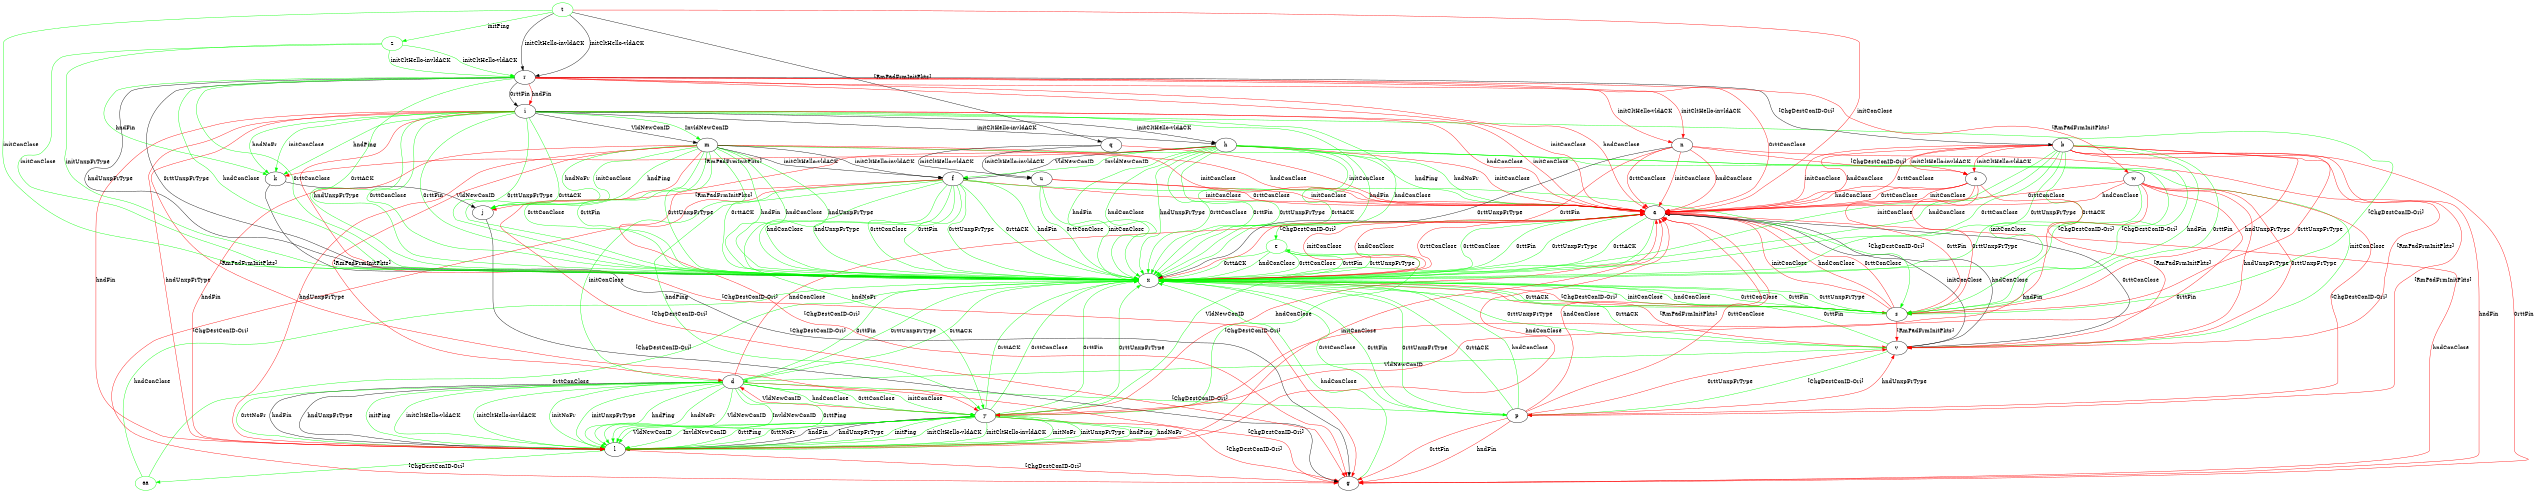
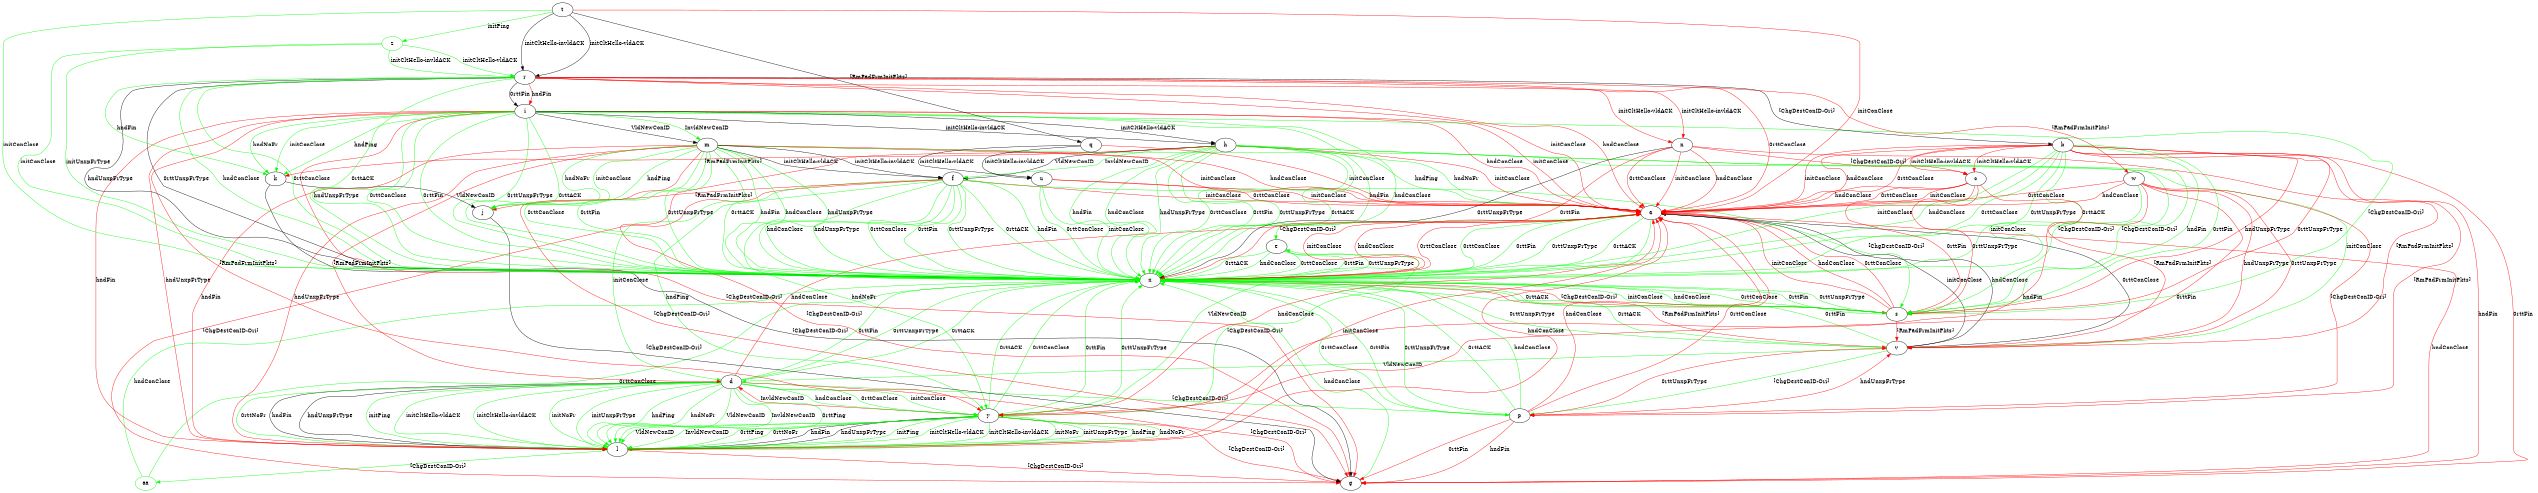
  digraph {
    edge [color=green]
    a
-   e [color=green]
+   e
    x
    y
    s
    v
    g
    d
    l
    p
    aa [color=green]
    b
    c
    f
    j
    h
    k
    i
    m
    n
-   t [color=green]
+   t
    q
    r
    z [color=green]
    u
    w
    a -> e [label="[ChgDestConID-Ori] "]
    a -> x [label="0rttConClose "]
    a -> x [label="0rttFin "]
    a -> x [label="0rttUnxpFrType "]
    a -> x [label="0rttACK "]
    a -> y [label="VldNewConID "]
    e -> x [label="hndConClose "]
    e -> x [label="0rttConClose "]
    e -> x [label="0rttFin "]
    e -> x [label="0rttUnxpFrType "]
    e -> x [label="0rttACK "]
    x -> a [color=red label="initConClose "]
    x -> a [color=red label="hndConClose "]
    x -> a [color=red label="0rttConClose "]
    x -> s [color=red label="[ChgDestConID-Ori] "]
    x -> v [color=red label="[RmPadFrmInitPkts] "]
    y -> a [color=red label="hndConClose "]
    y -> e [label="[ChgDestConID-Ori] "]
    y -> x [label="0rttConClose "]
    y -> x [label="0rttFin "]
    y -> x [label="0rttUnxpFrType "]
    y -> x [label="0rttACK "]
    y -> g [color=red label="[ChgDestConID-Ori] "]
-   y -> d [color=red label="VldNewConID "]
+   y -> d [color=red label="InvldNewConID "]
    y -> l [label="hndFin " color=""]
    y -> l [label="hndUnxpFrType " color=""]
    y -> l [label="initPing "]
    y -> l [label="initCltHello-vldACK "]
    y -> l [label="initCltHello-invldACK "]
    y -> l [label="initNoFr "]
    y -> l [label="initUnxpFrType "]
    y -> l [label="hndPing "]
    y -> l [label="hndNoFr "]
    y -> l [label="VldNewConID "]
    y -> l [label="InvldNewConID "]
    y -> l [label="0rttPing "]
    y -> l [label="0rttNoFr "]
    s -> a [color=red label="initConClose "]
    s -> a [color=red label="hndConClose "]
    s -> a [color=red label="0rttConClose "]
    s -> x [label="initConClose "]
    s -> x [label="hndConClose "]
    s -> x [label="0rttConClose "]
    s -> x [label="0rttFin "]
    s -> x [label="0rttUnxpFrType "]
    s -> x [label="0rttACK "]
    s -> v [color=red label="[RmPadFrmInitPkts] "]
    v -> a [label="initConClose " color=""]
    v -> a [label="hndConClose " color=""]
    v -> a [label="0rttConClose " color=""]
    v -> x [label="0rttFin "]
    v -> x [label="0rttUnxpFrType "]
    v -> x [label="0rttACK "]
    v -> d [label="VldNewConID "]
    v -> p [label="[ChgDestConID-Ori] "]
    g -> a [color=red label="hndConClose "]
    g -> x [label="hndConClose "]
    d -> a [color=red label="hndConClose "]
    d -> x [label="0rttFin "]
    d -> x [label="0rttUnxpFrType "]
    d -> x [label="0rttACK "]
    d -> y [label="initConClose "]
    d -> y [label="hndConClose "]
    d -> y [label="0rttConClose "]
    d -> g [color=red label="[ChgDestConID-Ori] "]
    d -> l [label="hndFin " color=""]
    d -> l [label="hndUnxpFrType " color=""]
    d -> l [label="initPing "]
    d -> l [label="initCltHello-vldACK "]
    d -> l [label="initCltHello-invldACK "]
    d -> l [label="initNoFr "]
    d -> l [label="initUnxpFrType "]
    d -> l [label="hndPing "]
    d -> l [label="hndNoFr "]
    d -> l [label="VldNewConID "]
    d -> l [label="InvldNewConID "]
    d -> l [label="0rttPing "]
    d -> l [label="0rttNoFr "]
    d -> p [label="[ChgDestConID-Ori] "]
    l -> a [color=red label="initConClose "]
    l -> a [color=red label="hndConClose "]
    l -> g [color=red label="[ChgDestConID-Ori] "]
    l -> aa [label="[ChgDestConID-Ori] "]
    p -> a [color=red label="hndConClose "]
    p -> a [color=red label="0rttConClose "]
    p -> x [label="hndConClose "]
    p -> x [label="0rttConClose "]
    p -> x [label="0rttFin "]
    p -> x [label="0rttUnxpFrType "]
    p -> x [label="0rttACK "]
    p -> v [color=red label="hndUnxpFrType "]
    p -> v [color=red label="0rttUnxpFrType "]
    p -> g [color=red label="hndFin "]
    p -> g [color=red label="0rttFin "]
    aa -> x [label="hndConClose "]
    aa -> x [label="0rttConClose "]
    b -> a [color=red label="initConClose "]
    b -> a [color=red label="hndConClose "]
    b -> a [color=red label="0rttConClose "]
    b -> x [label="initConClose "]
    b -> x [label="hndConClose "]
    b -> x [label="0rttConClose "]
    b -> x [label="0rttUnxpFrType "]
    b -> x [label="0rttACK "]
    b -> s [label="hndFin "]
    b -> s [label="0rttFin "]
    b -> s [color=red label="hndUnxpFrType "]
    b -> s [color=red label="0rttUnxpFrType "]
    b -> g [color=red label="hndFin "]
    b -> g [color=red label="0rttFin "]
    b -> p [color=red label="[RmPadFrmInitPkts] "]
    b -> c [color=red label="initCltHello-vldACK "]
    b -> c [color=red label="initCltHello-invldACK "]
    c -> a [color=red label="initConClose "]
    c -> a [color=red label="hndConClose "]
    c -> a [color=red label="0rttConClose "]
    c -> s [color=red label="0rttFin "]
    c -> s [color=red label="0rttUnxpFrType "]
    c -> v [color=red label="[RmPadFrmInitPkts] "]
    f -> a [color=red label="initConClose "]
    f -> x [label="hndFin "]
    f -> x [label="hndConClose "]
    f -> x [label="hndUnxpFrType "]
    f -> x [label="0rttConClose "]
    f -> x [label="0rttFin "]
    f -> x [label="0rttUnxpFrType "]
    f -> x [label="0rttACK "]
    f -> y [label="hndPing "]
    f -> y [label="hndNoFr "]
    f -> s [label="[ChgDestConID-Ori] "]
    f -> g [color=red label="[ChgDestConID-Ori] "]
    f -> d [label="initConClose "]
    f -> j [color=red label="[RmPadFrmInitPkts] "]
    j -> g [label="[ChgDestConID-Ori] " color=""]
    h -> a [label="hndPing "]
    h -> a [label="hndNoFr "]
    h -> a [color=red label="initConClose "]
    h -> x [label="hndFin "]
    h -> x [label="hndConClose "]
    h -> x [label="hndUnxpFrType "]
    h -> x [label="0rttConClose "]
    h -> x [label="0rttFin "]
    h -> x [label="0rttUnxpFrType "]
    h -> x [label="0rttACK "]
    h -> s [label="[ChgDestConID-Ori] "]
    h -> v [label="initConClose "]
    h -> g [color=red label="[ChgDestConID-Ori] "]
    h -> f [label="VldNewConID " color=""]
    h -> f [label="InvldNewConID "]
    h -> k [color=red label="[RmPadFrmInitPkts] "]
    k -> g [label="[ChgDestConID-Ori] " color=""]
    k -> j [label="VldNewConID " color=""]
    i -> a [color=red label="initConClose "]
    i -> a [color=red label="hndConClose "]
    i -> x [label="hndFin "]
    i -> x [label="hndConClose "]
    i -> x [label="hndUnxpFrType "]
    i -> x [label="0rttConClose "]
    i -> x [label="0rttFin "]
    i -> x [label="0rttUnxpFrType "]
    i -> x [label="0rttACK "]
    i -> y [color=red label="[RmPadFrmInitPkts] "]
    i -> s [label="[ChgDestConID-Ori] "]
    i -> g [color=red label="[ChgDestConID-Ori] "]
    i -> l [color=red label="hndFin "]
    i -> l [color=red label="hndUnxpFrType "]
    i -> h [label="initCltHello-vldACK " color=""]
    i -> h [label="initCltHello-invldACK " color=""]
    i -> k [label="initConClose "]
    i -> k [label="hndPing "]
    i -> k [label="hndNoFr "]
    i -> m [label="VldNewConID " color=""]
    i -> m [label="InvldNewConID "]
    m -> a [color=red label="initConClose "]
    m -> a [color=red label="hndConClose "]
    m -> x [label="hndFin "]
    m -> x [label="hndConClose "]
    m -> x [label="hndUnxpFrType "]
    m -> x [label="0rttConClose "]
    m -> x [label="0rttFin "]
    m -> x [label="0rttUnxpFrType "]
    m -> x [label="0rttACK "]
    m -> s [label="[ChgDestConID-Ori] "]
    m -> g [color=red label="[ChgDestConID-Ori] "]
    m -> d [color=red label="[RmPadFrmInitPkts] "]
    m -> l [color=red label="hndFin "]
    m -> l [color=red label="hndUnxpFrType "]
    m -> f [label="initCltHello-vldACK " color=""]
    m -> f [label="initCltHello-invldACK " color=""]
    m -> j [label="initConClose "]
    m -> j [label="hndPing "]
    m -> j [label="hndNoFr "]
    n -> a [color=red label="initConClose "]
    n -> a [color=red label="hndConClose "]
    n -> a [color=red label="0rttConClose "]
    n -> x [label="0rttUnxpFrType " color=""]
    n -> x [color=red label="0rttFin "]
    n -> v [color=red label="[RmPadFrmInitPkts] "]
    n -> c [color=red label="[ChgDestConID-Ori] "]
    t -> a [color=red label="initConClose "]
    t -> x [label="initConClose "]
    t -> q [label="[RmPadFrmInitPkts] " color=""]
    t -> r [label="initCltHello-vldACK " color=""]
    t -> r [label="initCltHello-invldACK " color=""]
    t -> z [label="initPing "]
    q -> a [color=red label="initConClose "]
    q -> u [label="initCltHello-vldACK " color=""]
    q -> u [label="initCltHello-invldACK " color=""]
    r -> a [color=red label="initConClose "]
    r -> a [color=red label="hndConClose "]
    r -> a [color=red label="0rttConClose "]
    r -> x [label="hndUnxpFrType " color=""]
    r -> x [label="0rttUnxpFrType " color=""]
    r -> x [label="hndConClose "]
    r -> x [label="0rttConClose "]
    r -> x [label="0rttACK "]
    r -> b [label="[ChgDestConID-Ori] " color=""]
    r -> k [label="hndFin "]
    r -> i [label="0rttFin " color=""]
    r -> i [color=red label="hndFin "]
    r -> n [color=red label="initCltHello-vldACK "]
    r -> n [color=red label="initCltHello-invldACK "]
    r -> w [color=red label="[RmPadFrmInitPkts] "]
    z -> x [label="initConClose "]
    z -> x [label="initUnxpFrType "]
    z -> r [label="initCltHello-vldACK "]
    z -> r [label="initCltHello-invldACK "]
    u -> a [color=red label="initConClose "]
    u -> a [color=red label="0rttConClose "]
    u -> x [label="initConClose "]
    u -> x [label="0rttConClose "]
    w -> a [color=red label="hndConClose "]
    w -> a [color=red label="0rttConClose "]
    w -> x [label="initConClose "]
    w -> y [color=red label="hndFin "]
    w -> y [color=red label="0rttFin "]
    w -> v [color=red label="hndUnxpFrType "]
    w -> v [color=red label="0rttUnxpFrType "]
    w -> p [color=red label="[ChgDestConID-Ori] "]
  }
